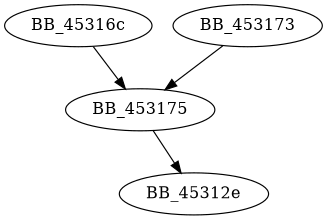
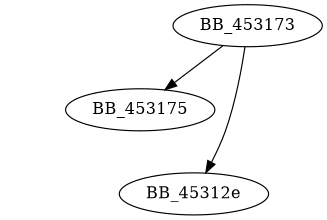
  digraph {
-   BB_45316c
    BB_453175
    BB_453173
    BB_45312e
-   BB_45316c -> BB_453175
-   BB_453175 -> BB_45312e
+   BB_453173 -> BB_45312e
    BB_453173 -> BB_453175
  }
